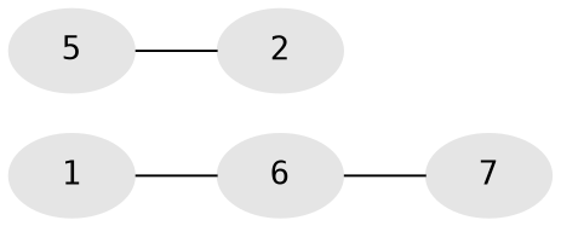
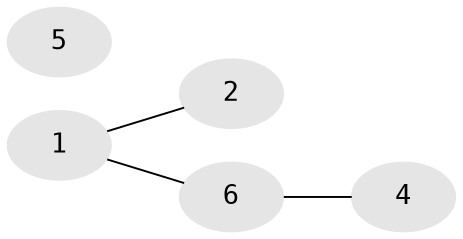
  graph {
    fontname="DejaVu Sans Mono"
    rankdir=LR
    node [color=gray90 fontname="DejaVu Sans Mono" style=filled]
    edge [fontname="DejaVu Sans Mono"]
    1 [super="+8+9"]
    2 [super="+3+12+15+16"]
    6 [super="+10"]
-   7 [super="+18+19"]
+   7 [super="+18+19" label=4]
    n5 [label=5 super="+3+5+20"]
-   n5 -- 2
+   1 -- 2
    1 -- 6
    6 -- 7
  }
